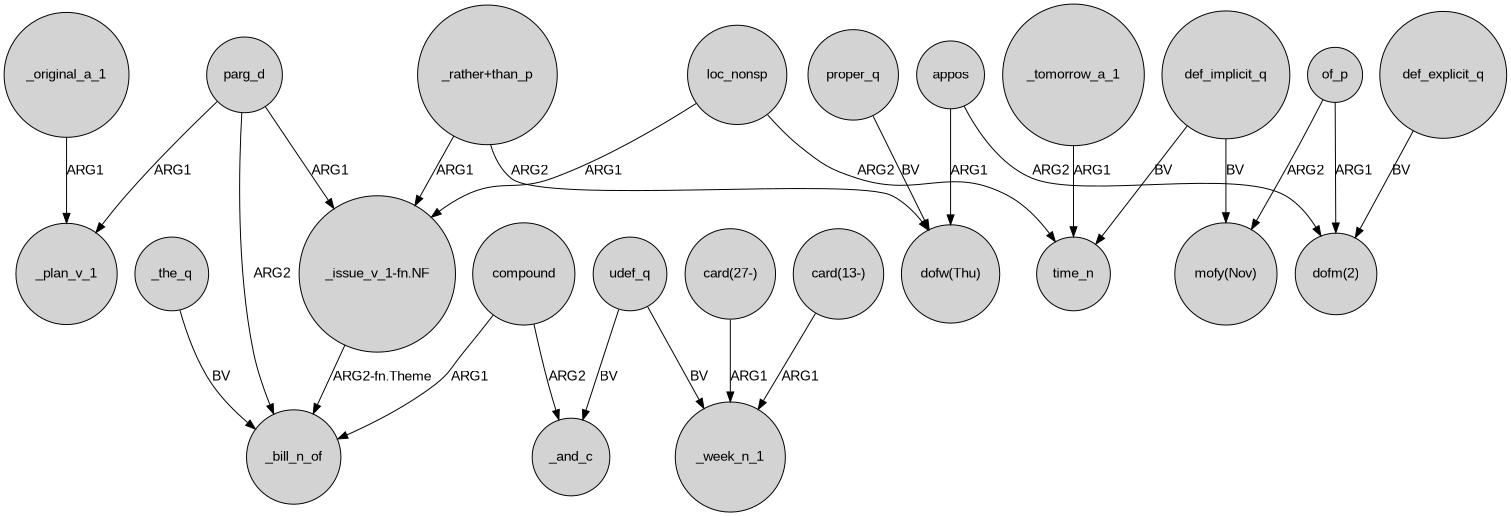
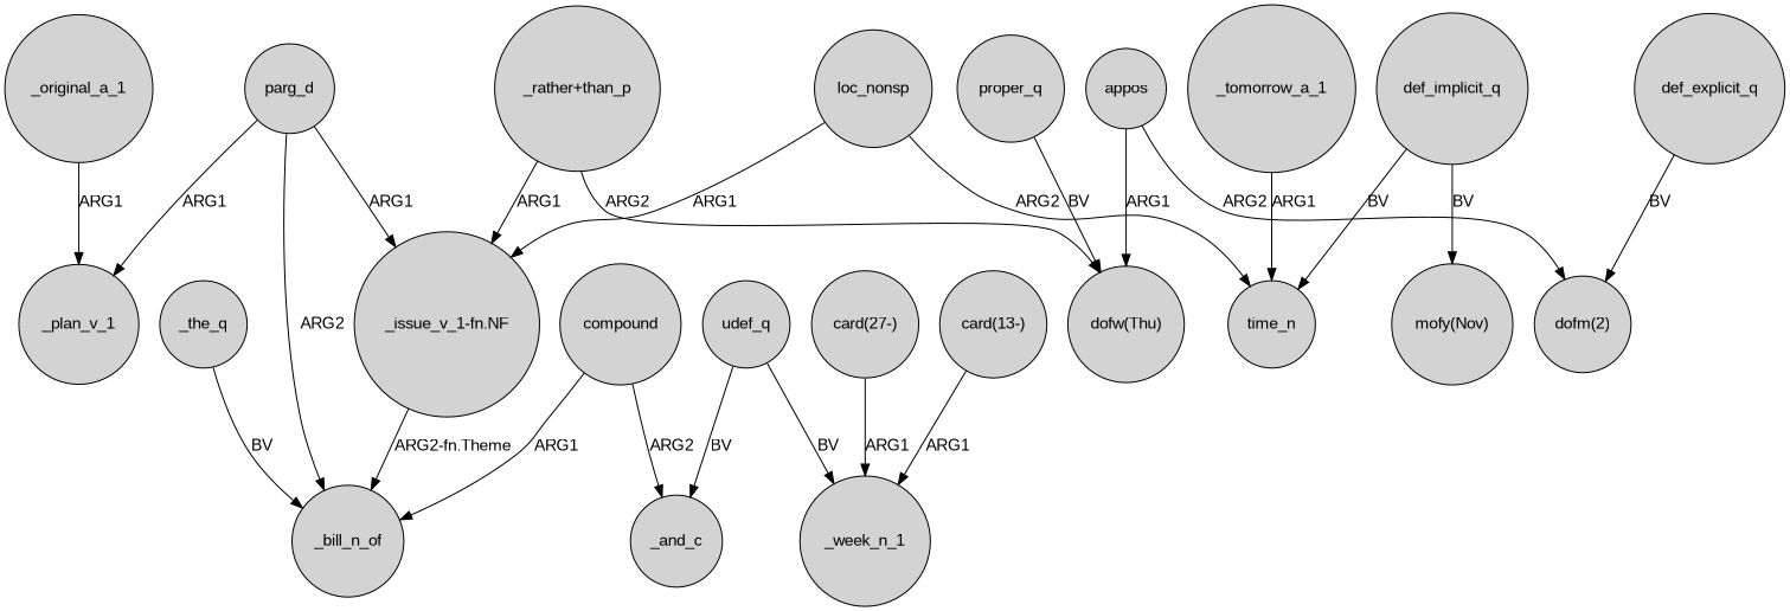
  digraph {
    fontname="Liberation Sans"
    node [fontname="Liberation Sans" shape=circle style=filled]
    edge [fontname="Liberation Sans"]
    loc_nonsp
    "_issue_v_1-fn.NF"
    time_n
    _bill_n_of
    _the_q
    _tomorrow_a_1
    compound
    _and_c
    "_rather+than_p"
    "dofw(Thu)"
    parg_d
    _plan_v_1
    "card(27-)"
    _week_n_1
    appos
    "dofm(2)"
-   of_p
    "mofy(Nov)"
    udef_q
    proper_q
    def_explicit_q
    def_implicit_q
    _original_a_1
    "card(13-)"
    loc_nonsp -> "_issue_v_1-fn.NF" [label=ARG1]
    loc_nonsp -> time_n [label=ARG2]
    "_issue_v_1-fn.NF" -> _bill_n_of [label="ARG2-fn.Theme"]
    _the_q -> _bill_n_of [label=BV]
    _tomorrow_a_1 -> time_n [label=ARG1]
    compound -> _bill_n_of [label=ARG1]
    compound -> _and_c [label=ARG2]
    "_rather+than_p" -> "_issue_v_1-fn.NF" [label=ARG1]
    "_rather+than_p" -> "dofw(Thu)" [label=ARG2]
    parg_d -> "_issue_v_1-fn.NF" [label=ARG1]
    parg_d -> _bill_n_of [label=ARG2]
    parg_d -> _plan_v_1 [label=ARG1]
    "card(27-)" -> _week_n_1 [label=ARG1]
    appos -> "dofw(Thu)" [label=ARG1]
    appos -> "dofm(2)" [label=ARG2]
-   of_p -> "dofm(2)" [label=ARG1]
-   of_p -> "mofy(Nov)" [label=ARG2]
    udef_q -> _and_c [label=BV]
    udef_q -> _week_n_1 [label=BV]
    proper_q -> "dofw(Thu)" [label=BV]
    def_explicit_q -> "dofm(2)" [label=BV]
    def_implicit_q -> time_n [label=BV]
    def_implicit_q -> "mofy(Nov)" [label=BV]
    _original_a_1 -> _plan_v_1 [label=ARG1]
    "card(13-)" -> _week_n_1 [label=ARG1]
  }
